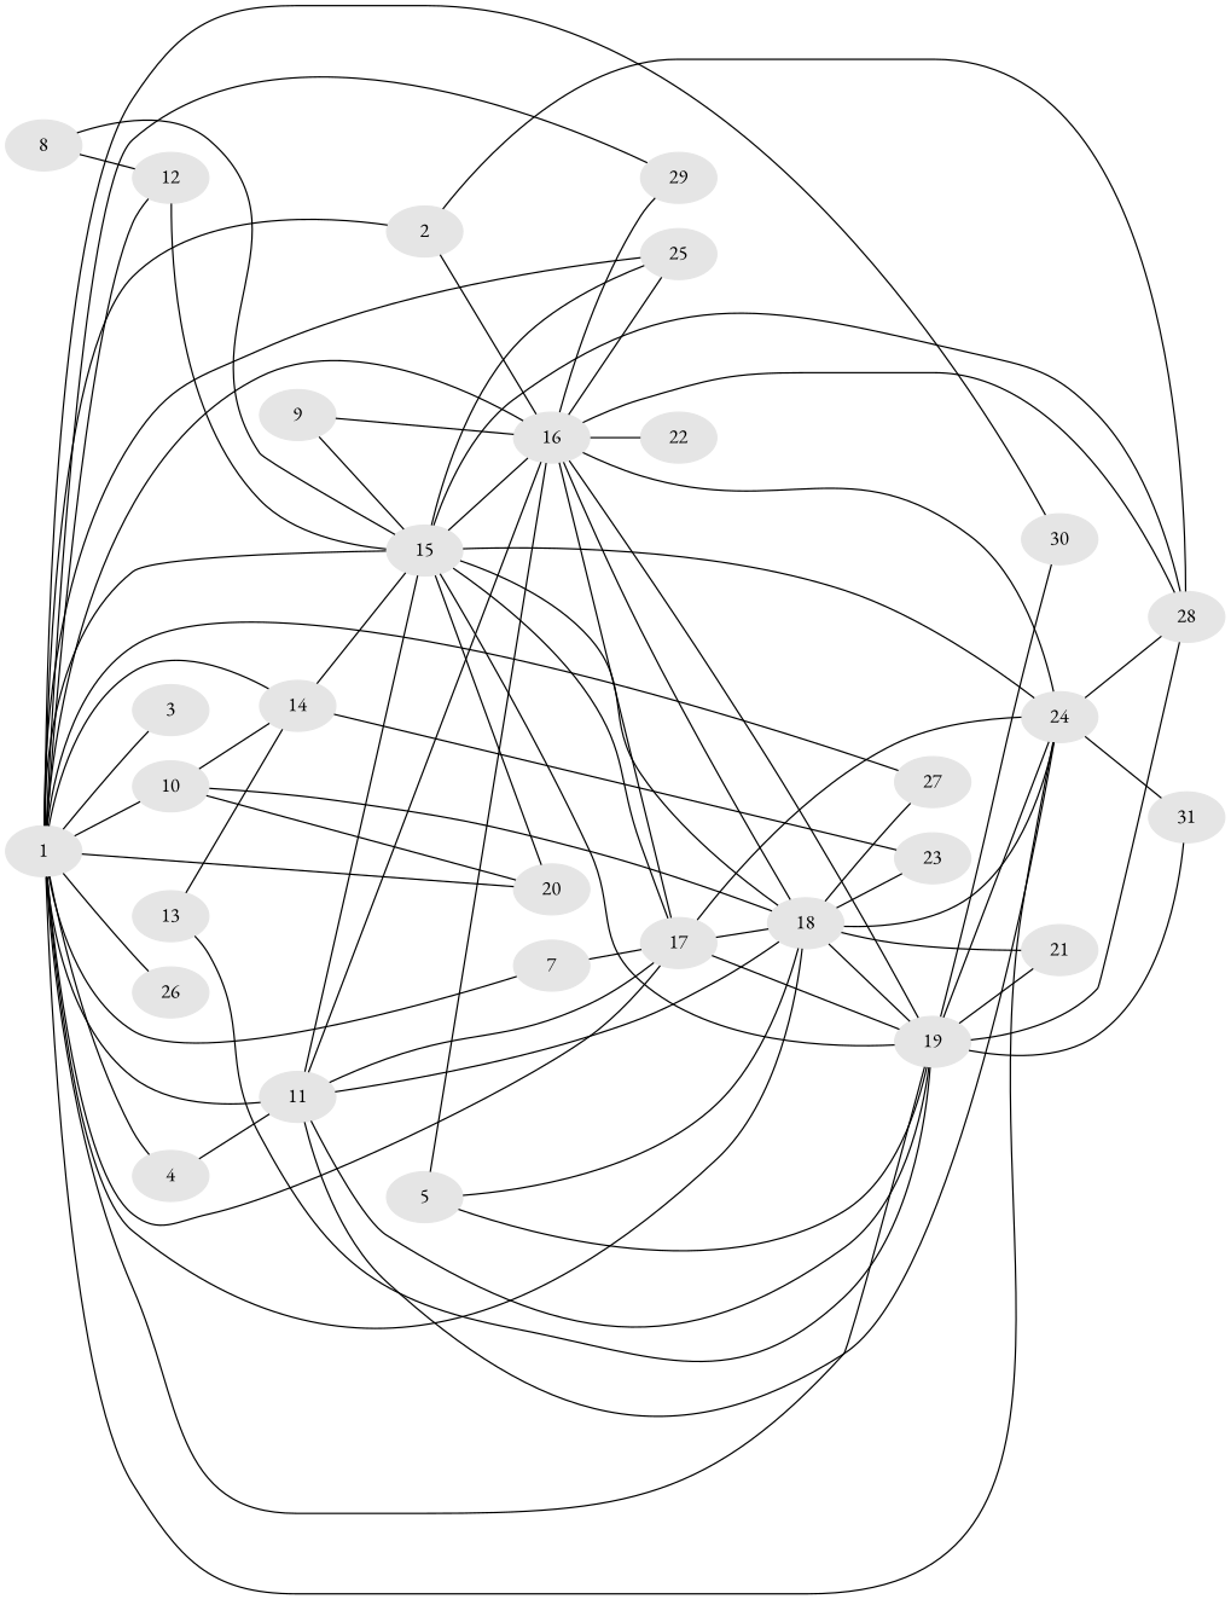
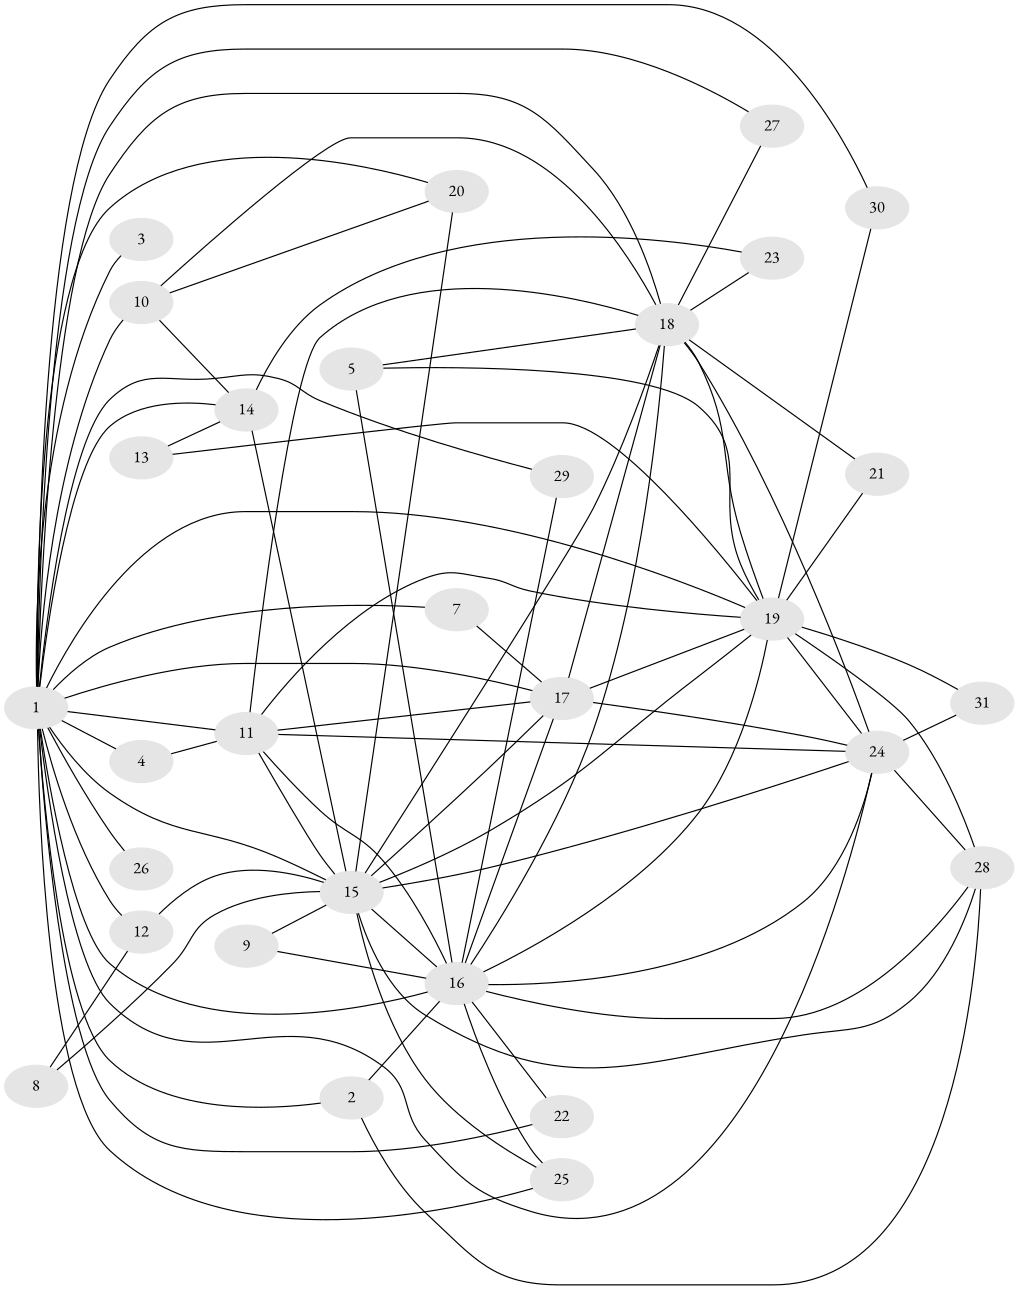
  graph {
    fontname="EB Garamond"
    rankdir=LR
    node [color=gray90 fontname="EB Garamond" style=filled]
    edge [fontname="EB Garamond" weight=1.0]
    1
    2
    3
    4
    7
    10
    11
    12
    14
    15
    16
    17
    18
    19
    20
    22
    24
    25
    26
    27
    29
    30
    28
    23
    21
    31
    5
    8
    9
    13
    1 -- 2
    1 -- 3
    1 -- 4
    1 -- 7
    1 -- 10
    1 -- 11 [weight=2.0]
    1 -- 12 [weight=2.0]
    1 -- 14
    1 -- 15 [weight=2.0]
    1 -- 16 [weight=5.0]
    1 -- 17 [weight=4.0]
    1 -- 18 [weight=2.0]
    1 -- 19 [weight=3.0]
    1 -- 20 [weight=3.0]
+   1 -- 22 [weight=2.0]
    1 -- 24 [weight=2.0]
    1 -- 25
    1 -- 26 [weight=2.0]
    1 -- 27
    1 -- 29
    1 -- 30
    2 -- 16
    2 -- 28
    4 -- 11
    7 -- 17
    10 -- 14
    10 -- 18
    10 -- 20
    11 -- 15
    11 -- 16 [weight=2.0]
    11 -- 17
    11 -- 18
    11 -- 19
    11 -- 24
    12 -- 15
    14 -- 15
    14 -- 23
    15 -- 16 [weight=2.0]
    15 -- 17
    15 -- 18
    15 -- 19
    15 -- 20
    15 -- 24
    15 -- 25
    15 -- 28
    16 -- 17 [weight=3.0]
    16 -- 18 [weight=3.0]
    16 -- 19 [weight=2.0]
    16 -- 22
    16 -- 24 [weight=3.0]
    16 -- 25 [weight=2.0]
    16 -- 29
    16 -- 28
    17 -- 18
    17 -- 19
    17 -- 24 [weight=3.0]
    18 -- 19
    18 -- 24 [weight=2.0]
    18 -- 27
    18 -- 23
    18 -- 21
    19 -- 24 [weight=2.0]
    19 -- 30
    19 -- 28
    19 -- 21
    19 -- 31
    24 -- 28 [weight=2.0]
    24 -- 31
    5 -- 16
    5 -- 18
    5 -- 19
    8 -- 12
    8 -- 15
    9 -- 15
    9 -- 16
    13 -- 14
    13 -- 19
  }
